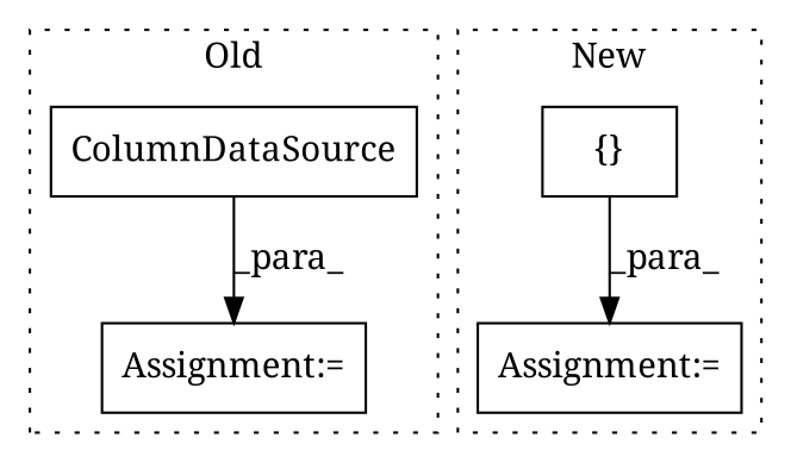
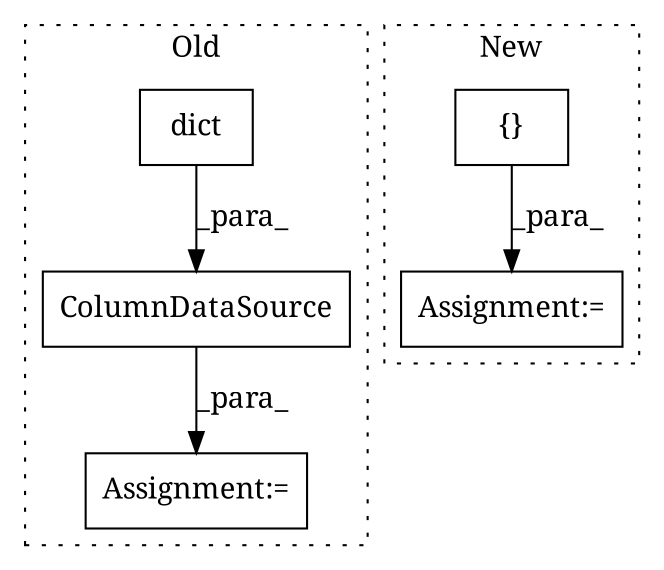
  digraph {
    fontname="Noto Serif"
    node [a=32 l=1 s=1031 shape=box fontname="Noto Serif"]
    edge [fontname="Noto Serif"]
    n1 [l="17,1" label=ColumnDataSource s="1032,1055"]
+   n2 [l=6 label=dict s=1049]
    n3 [a=7 label="Assignment:="]
    n4 [a=4 l=2 label="{}" s=1087]
    n5 [a=7 label="Assignment:="]
    subgraph cluster_1 {
      label=Old
      style=dotted
      n1
+     n2
      n3
    }
    subgraph cluster_2 {
      label=New
      style=dotted
      n4
      n5
    }
    n1 -> n3 [label=_para_]
+   n2 -> n1 [label=_para_]
    n4 -> n5 [label=_para_]
  }
